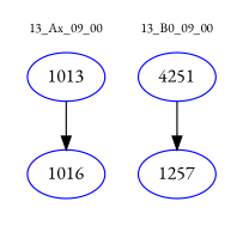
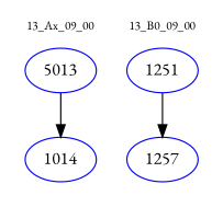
  digraph {
    fontname="EB Garamond"
    node [color=blue fontname="EB Garamond"]
    edge [color=black fontname="EB Garamond"]
-   n1 [label=1013]
-   n2 [label=1016]
-   n3 [label=4251]
+   n1 [label=5013]
+   n2 [label=1014]
+   n3 [label=1251]
    n4 [label=1257]
    subgraph cluster_1 {
      color=white
      fontsize=10
      label="13_Ax_09_00"
      n1
      n2
    }
    subgraph cluster_2 {
      color=white
      fontsize=10
      label="13_B0_09_00"
      n3
      n4
    }
    n1 -> n2
    n3 -> n4
  }
